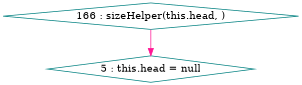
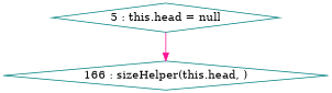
  digraph {
    node [color=teal shape=diamond]
    "5 : this.head = null"
    "166 : sizeHelper(this.head, )"
-   "166 : sizeHelper(this.head, )" -> "5 : this.head = null" [color=deeppink]
+   "5 : this.head = null" -> "166 : sizeHelper(this.head, )" [color=deeppink]
  }
